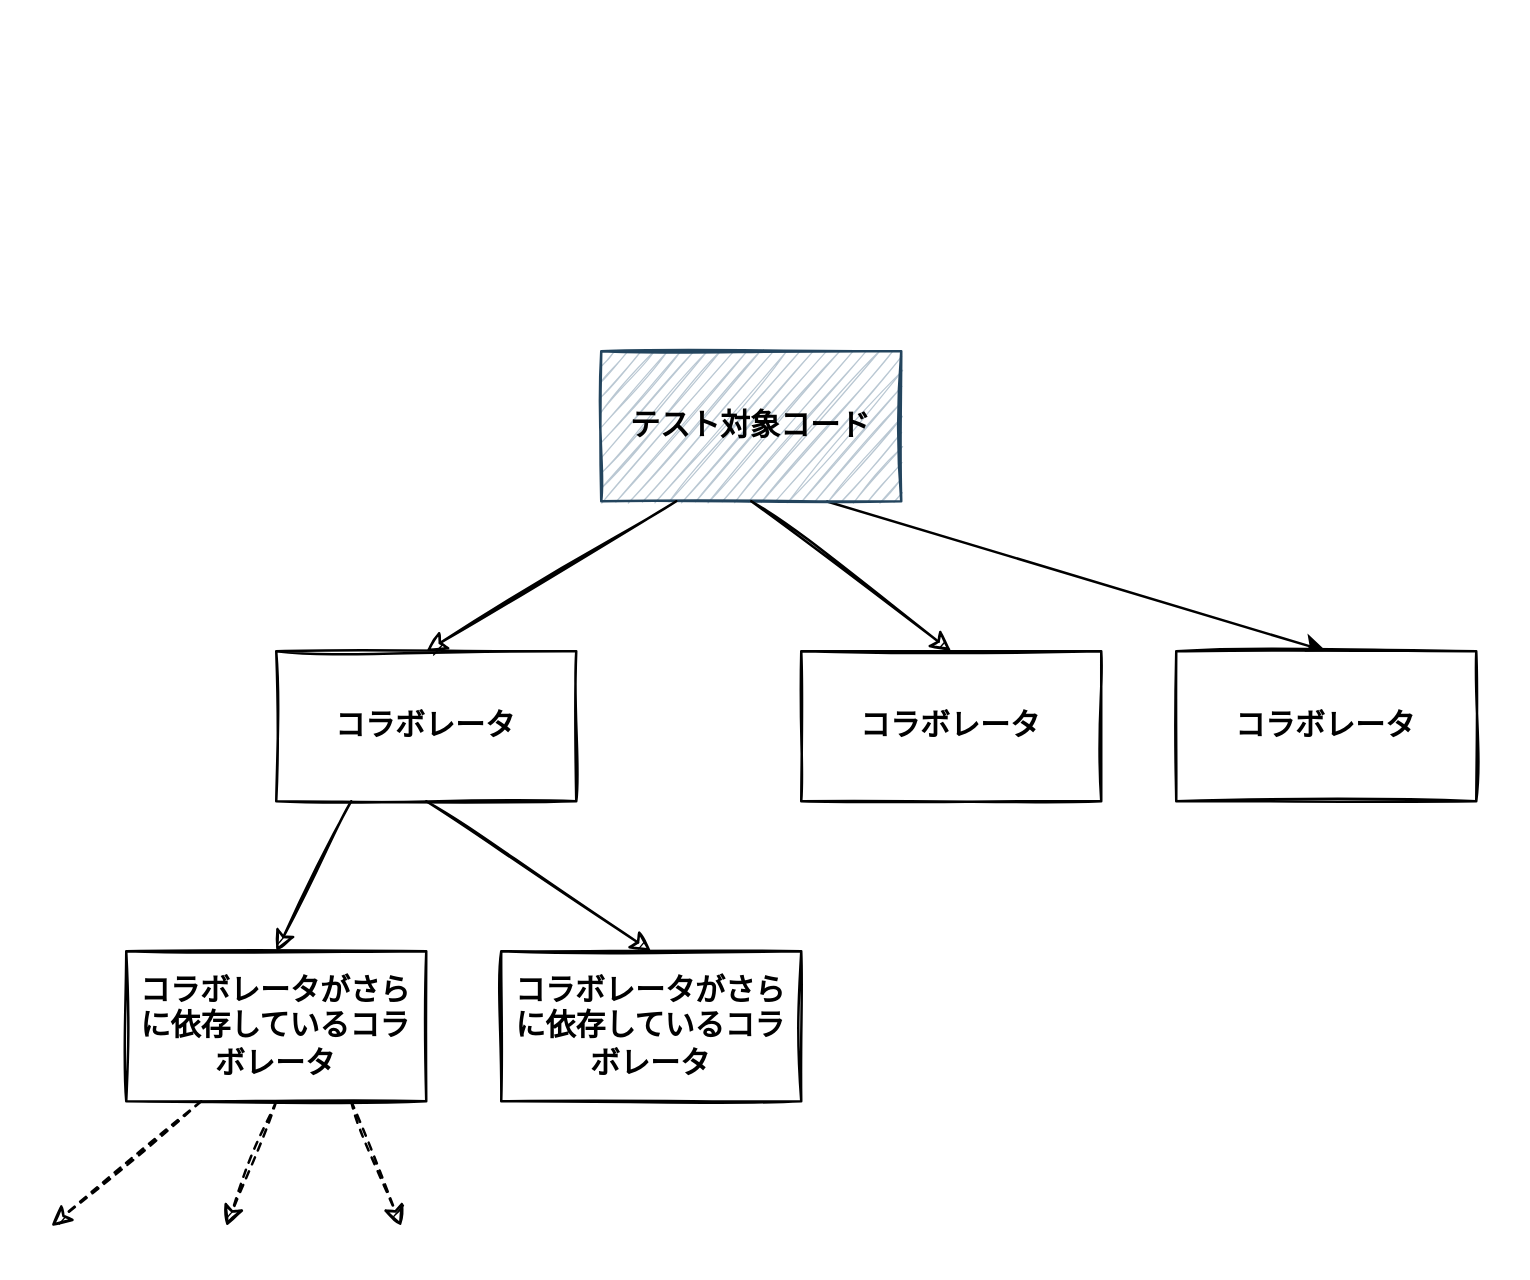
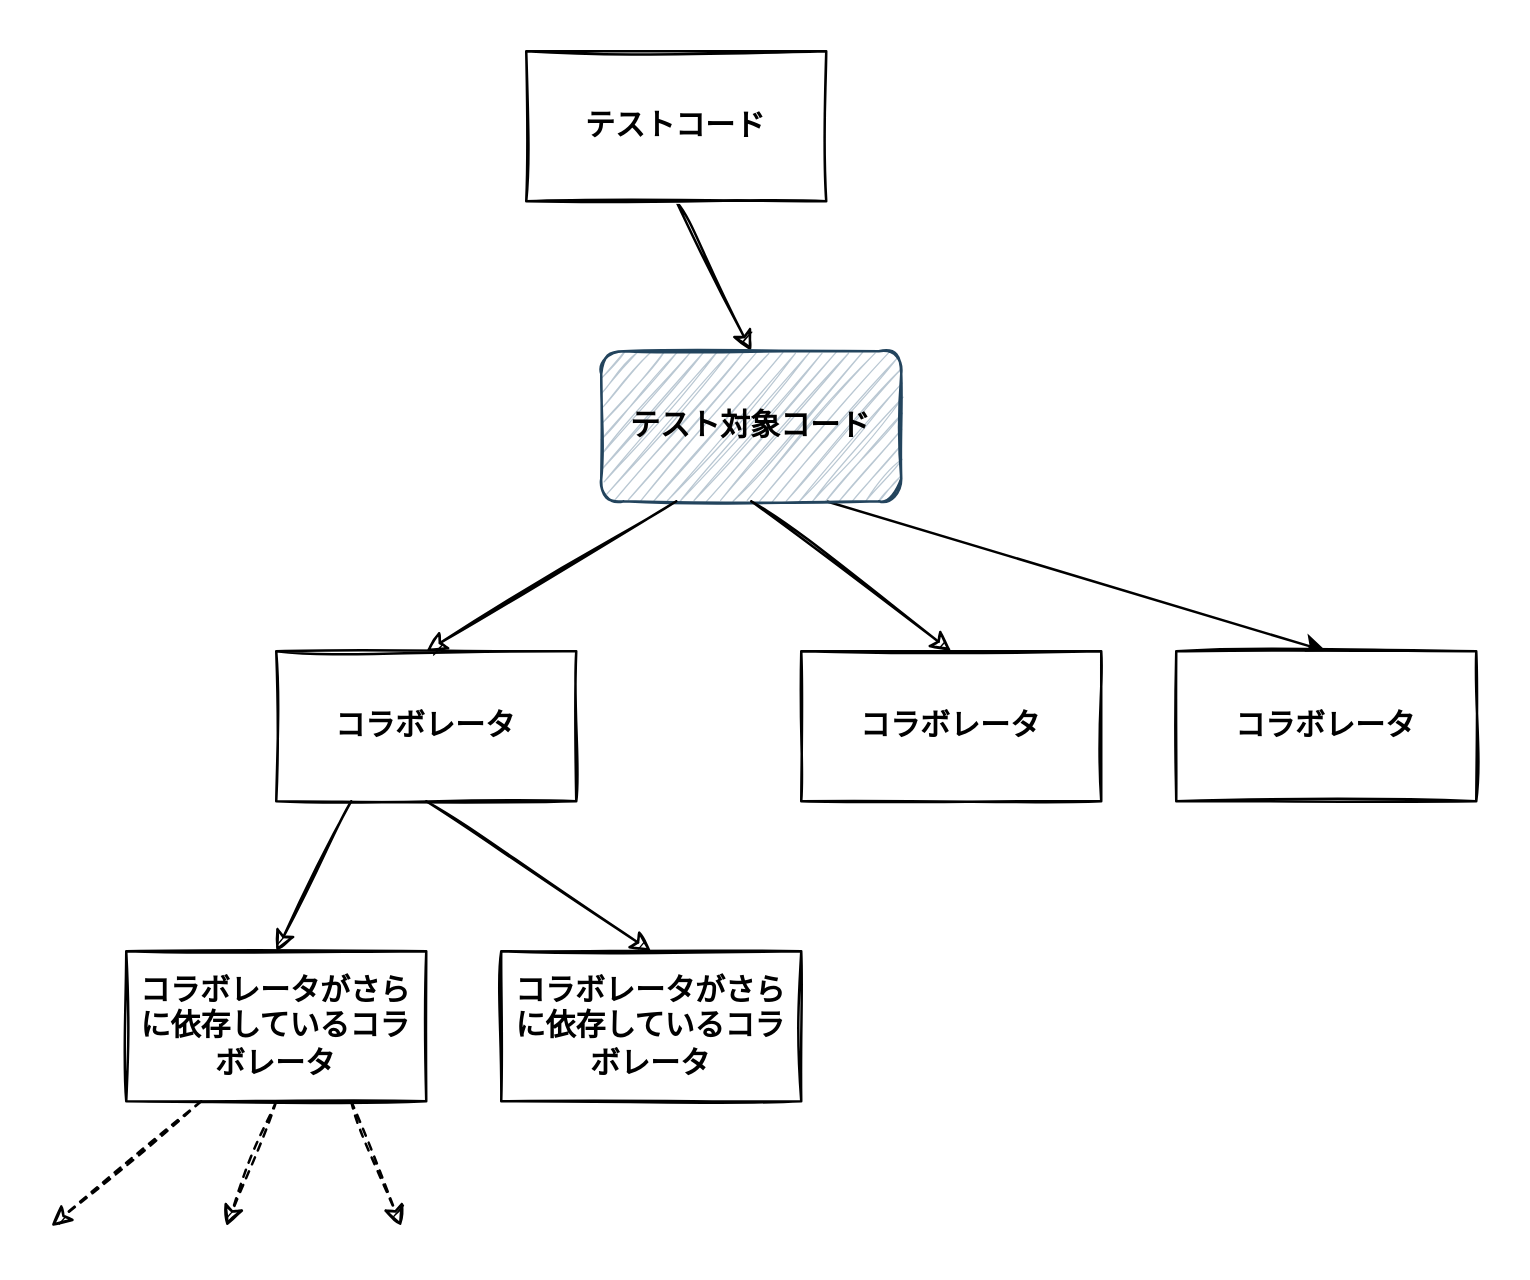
  <mxCell id="0" />
  <mxCell id="1" parent="0" />
+ <mxCell id="2" style="rounded=0;orthogonalLoop=1;jettySize=auto;html=1;exitX=0.5;exitY=1;exitDx=0;exitDy=0;entryX=0.5;entryY=0;entryDx=0;entryDy=0;sketch=1;fontStyle=1" parent="1" source="3" target="5" edge="1"><mxGeometry relative="1" as="geometry" /></mxCell>
+ <mxCell id="3" value="テストコード" style="rounded=0;whiteSpace=wrap;html=1;sketch=1;fontStyle=1" parent="1" vertex="1"><mxGeometry x="210" y="20" width="120" height="60" as="geometry" /></mxCell>
  <mxCell id="4" style="edgeStyle=none;rounded=0;orthogonalLoop=1;jettySize=auto;html=1;exitX=0.75;exitY=1;exitDx=0;exitDy=0;entryX=0.5;entryY=0;entryDx=0;entryDy=0;" parent="1" source="5" target="14" edge="1"><mxGeometry relative="1" as="geometry" /></mxCell>
- <mxCell id="5" value="テスト対象コード" style="rounded=0;whiteSpace=wrap;html=1;sketch=1;fillColor=#bac8d3;strokeColor=#23445d;fontStyle=1" parent="1" vertex="1"><mxGeometry x="240" y="140" width="120" height="60" as="geometry" /></mxCell>
+ <mxCell id="5" value="テスト対象コード" style="whiteSpace=wrap;html=1;sketch=1;fillColor=#bac8d3;strokeColor=#23445d;fontStyle=1;rounded=1;" parent="1" vertex="1"><mxGeometry x="240" y="140" width="120" height="60" as="geometry" /></mxCell>
  <mxCell id="6" value="コラボレータ" style="rounded=0;whiteSpace=wrap;html=1;sketch=1;fontStyle=1" parent="1" vertex="1"><mxGeometry x="110" y="260" width="120" height="60" as="geometry" /></mxCell>
  <mxCell id="7" style="rounded=0;orthogonalLoop=1;jettySize=auto;html=1;exitX=0.25;exitY=1;exitDx=0;exitDy=0;entryX=0.5;entryY=0;entryDx=0;entryDy=0;sketch=1;fontStyle=1" parent="1" source="5" target="6" edge="1"><mxGeometry relative="1" as="geometry"><mxPoint x="280" y="90" as="sourcePoint" /><mxPoint x="310" y="150" as="targetPoint" /></mxGeometry></mxCell>
  <mxCell id="8" value="コラボレータ" style="rounded=0;whiteSpace=wrap;html=1;sketch=1;fontStyle=1" parent="1" vertex="1"><mxGeometry x="320" y="260" width="120" height="60" as="geometry" /></mxCell>
  <mxCell id="9" style="rounded=0;orthogonalLoop=1;jettySize=auto;html=1;exitX=0.5;exitY=1;exitDx=0;exitDy=0;entryX=0.5;entryY=0;entryDx=0;entryDy=0;sketch=1;fontStyle=1" parent="1" source="5" target="8" edge="1"><mxGeometry relative="1" as="geometry"><mxPoint x="280" y="210" as="sourcePoint" /><mxPoint x="180" y="270" as="targetPoint" /></mxGeometry></mxCell>
  <mxCell id="10" value="コラボレータがさらに依存しているコラボレータ" style="rounded=0;whiteSpace=wrap;html=1;sketch=1;fontStyle=1" parent="1" vertex="1"><mxGeometry x="50" y="380" width="120" height="60" as="geometry" /></mxCell>
  <mxCell id="11" value="コラボレータがさらに依存しているコラボレータ" style="rounded=0;whiteSpace=wrap;html=1;sketch=1;fontStyle=1" parent="1" vertex="1"><mxGeometry x="200" y="380" width="120" height="60" as="geometry" /></mxCell>
  <mxCell id="12" style="rounded=0;orthogonalLoop=1;jettySize=auto;html=1;exitX=0.25;exitY=1;exitDx=0;exitDy=0;entryX=0.5;entryY=0;entryDx=0;entryDy=0;sketch=1;fontStyle=1" parent="1" source="6" target="10" edge="1"><mxGeometry relative="1" as="geometry"><mxPoint x="280" y="210" as="sourcePoint" /><mxPoint x="180" y="270" as="targetPoint" /></mxGeometry></mxCell>
  <mxCell id="13" style="rounded=0;orthogonalLoop=1;jettySize=auto;html=1;exitX=0.5;exitY=1;exitDx=0;exitDy=0;entryX=0.5;entryY=0;entryDx=0;entryDy=0;sketch=1;fontStyle=1" parent="1" source="6" target="11" edge="1"><mxGeometry relative="1" as="geometry"><mxPoint x="150" y="330" as="sourcePoint" /><mxPoint x="120" y="390" as="targetPoint" /></mxGeometry></mxCell>
  <mxCell id="14" value="コラボレータ" style="rounded=0;whiteSpace=wrap;html=1;sketch=1;fontStyle=1" parent="1" vertex="1"><mxGeometry x="470" y="260" width="120" height="60" as="geometry" /></mxCell>
  <mxCell id="15" style="rounded=0;orthogonalLoop=1;jettySize=auto;html=1;exitX=0.5;exitY=1;exitDx=0;exitDy=0;sketch=1;fontStyle=1;dashed=1;" parent="1" source="10" edge="1"><mxGeometry relative="1" as="geometry"><mxPoint x="270" y="450" as="sourcePoint" /><mxPoint x="90" y="490" as="targetPoint" /></mxGeometry></mxCell>
  <mxCell id="16" style="rounded=0;orthogonalLoop=1;jettySize=auto;html=1;exitX=0.75;exitY=1;exitDx=0;exitDy=0;sketch=1;fontStyle=1;dashed=1;" parent="1" source="10" edge="1"><mxGeometry relative="1" as="geometry"><mxPoint x="120" y="450" as="sourcePoint" /><mxPoint x="160" y="490" as="targetPoint" /></mxGeometry></mxCell>
  <mxCell id="17" style="rounded=0;orthogonalLoop=1;jettySize=auto;html=1;exitX=0.25;exitY=1;exitDx=0;exitDy=0;sketch=1;fontStyle=1;dashed=1;" parent="1" source="10" edge="1"><mxGeometry relative="1" as="geometry"><mxPoint x="120" y="450" as="sourcePoint" /><mxPoint x="20" y="490" as="targetPoint" /></mxGeometry></mxCell>
